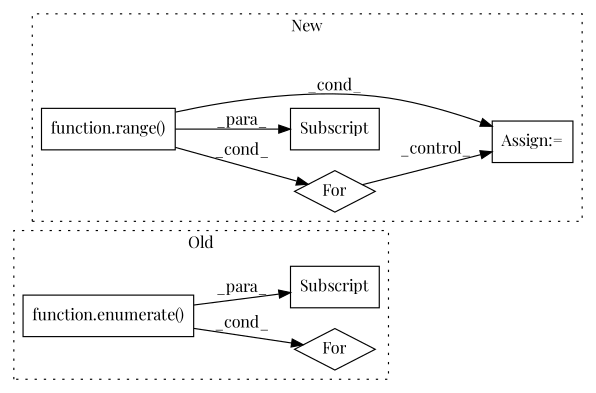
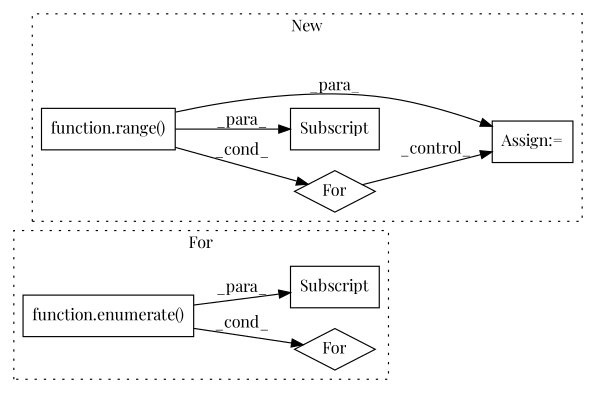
  digraph {
    fontname="Playfair Display"
    rankdir=LR
    node [a=75 fontname="Playfair Display" l="4,14" shape=box]
    edge [fontname="Playfair Display"]
    n1 [l="10,1" label="function.enumerate()" s="2005,2033"]
    n2 [a=107 label=For s="2140,2185" shape=diamond]
    n3 [a=63 l="9,0" label=Subscript s="1971,0"]
    n4 [l="6,1" label="function.range()" s="1438,1459"]
    n5 [a=107 label=For s="1420,1461" shape=diamond]
    n6 [a=63 l="11,0" label=Subscript s="1500,0"]
    n7 [a=68 l=3 label="Assign:=" s=1526]
    subgraph cluster_1 {
-     label=Old
+     label=For
      style=dotted
      n1
      n2
      n3
    }
    subgraph cluster_2 {
      label=New
      style=dotted
      n4
      n5
      n6
      n7
    }
    n1 -> n2 [label=_cond_]
    n1 -> n3 [label=_para_]
    n4 -> n5 [label=_cond_]
    n4 -> n6 [label=_para_]
-   n4 -> n7 [label=_cond_]
+   n4 -> n7 [label=_para_]
    n5 -> n7 [label=_control_]
  }
